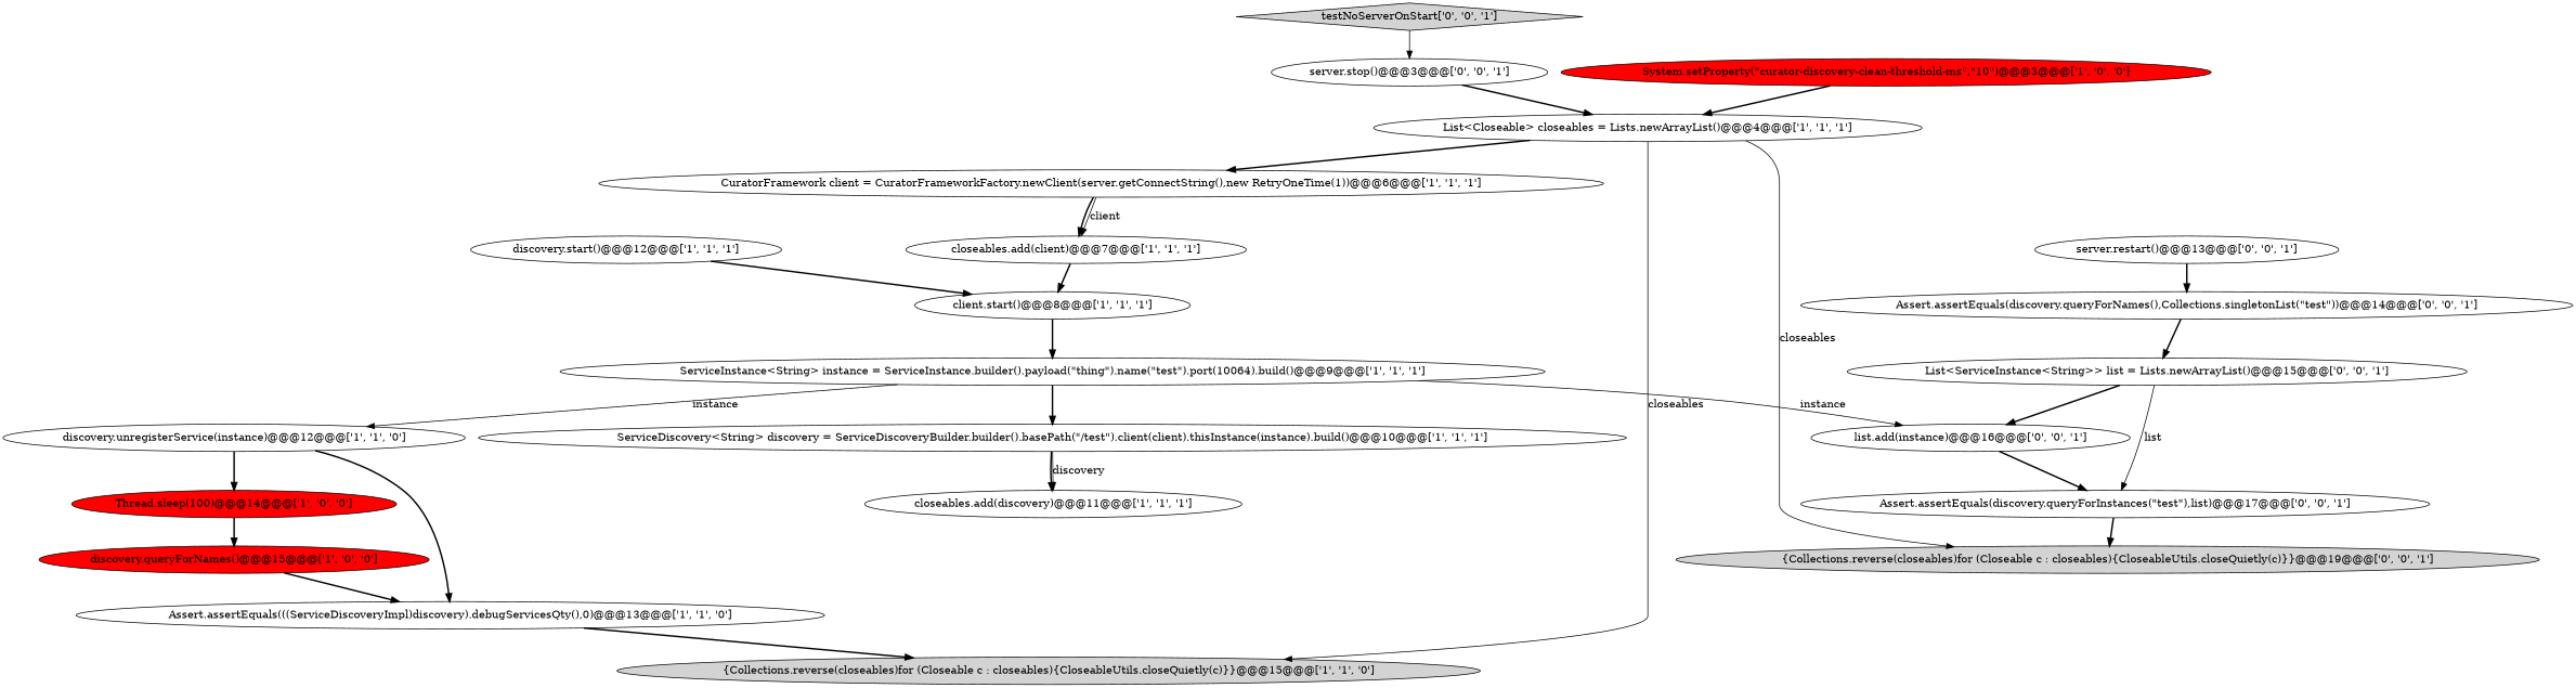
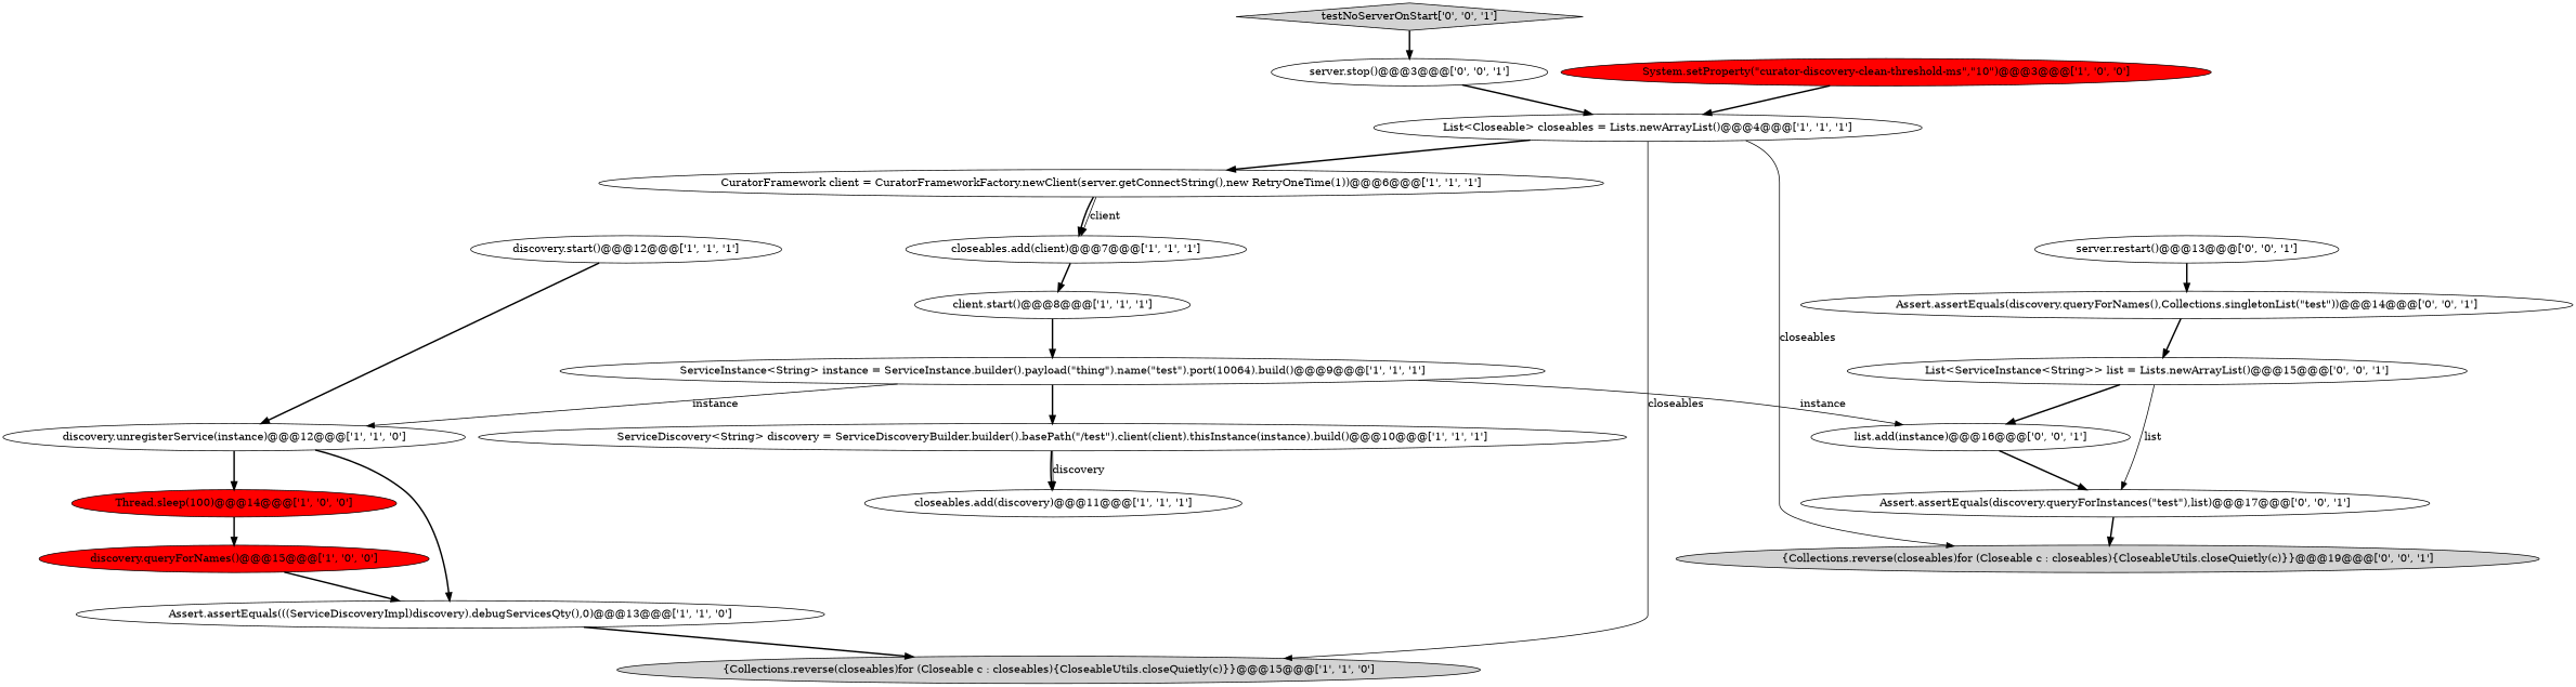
  digraph {
    node [fillcolor=white shape=ellipse style=filled]
    edge [style=bold]
    n1 [label="client.start()@@@8@@@['1', '1', '1']"]
    n2 [label="ServiceInstance<String> instance = ServiceInstance.builder().payload(\"thing\").name(\"test\").port(10064).build()@@@9@@@['1', '1', '1']"]
    n3 [label="discovery.unregisterService(instance)@@@12@@@['1', '1', '0']"]
    n4 [label="ServiceDiscovery<String> discovery = ServiceDiscoveryBuilder.builder().basePath(\"/test\").client(client).thisInstance(instance).build()@@@10@@@['1', '1', '1']"]
    n5 [label="list.add(instance)@@@16@@@['0', '0', '1']"]
    n6 [label="Assert.assertEquals(((ServiceDiscoveryImpl)discovery).debugServicesQty(),0)@@@13@@@['1', '1', '0']"]
    n7 [fillcolor=red label="Thread.sleep(100)@@@14@@@['1', '0', '0']"]
    n8 [fillcolor=lightgray label="{Collections.reverse(closeables)for (Closeable c : closeables){CloseableUtils.closeQuietly(c)}}@@@15@@@['1', '1', '0']"]
    n9 [fillcolor=red label="discovery.queryForNames()@@@15@@@['1', '0', '0']"]
    n10 [label="closeables.add(discovery)@@@11@@@['1', '1', '1']"]
    n11 [label="Assert.assertEquals(discovery.queryForInstances(\"test\"),list)@@@17@@@['0', '0', '1']"]
    n12 [label="List<Closeable> closeables = Lists.newArrayList()@@@4@@@['1', '1', '1']"]
    n13 [fillcolor=lightgray label="{Collections.reverse(closeables)for (Closeable c : closeables){CloseableUtils.closeQuietly(c)}}@@@19@@@['0', '0', '1']"]
    n14 [label="CuratorFramework client = CuratorFrameworkFactory.newClient(server.getConnectString(),new RetryOneTime(1))@@@6@@@['1', '1', '1']"]
    n15 [label="closeables.add(client)@@@7@@@['1', '1', '1']"]
    n16 [label="Assert.assertEquals(discovery.queryForNames(),Collections.singletonList(\"test\"))@@@14@@@['0', '0', '1']"]
    n17 [label="List<ServiceInstance<String>> list = Lists.newArrayList()@@@15@@@['0', '0', '1']"]
    n18 [fillcolor=lightgray label="testNoServerOnStart['0', '0', '1']" shape=diamond]
    n19 [label="server.stop()@@@3@@@['0', '0', '1']"]
    n20 [label="discovery.start()@@@12@@@['1', '1', '1']"]
    n21 [label="server.restart()@@@13@@@['0', '0', '1']"]
    n22 [fillcolor=red label="System.setProperty(\"curator-discovery-clean-threshold-ms\",\"10\")@@@3@@@['1', '0', '0']"]
    n1 -> n2
    n2 -> n3 [label=instance style=solid]
    n2 -> n4
    n2 -> n5 [label=instance style=solid]
    n3 -> n6
    n3 -> n7
    n4 -> n10
    n4 -> n10 [label=discovery style=solid]
    n5 -> n11
    n6 -> n8
    n7 -> n9
    n9 -> n6
    n11 -> n13
    n12 -> n8 [label=closeables style=solid]
    n12 -> n13 [label=closeables style=solid]
    n12 -> n14
    n14 -> n15
    n14 -> n15 [label=client style=solid]
    n15 -> n1
    n16 -> n17
    n17 -> n5
    n17 -> n11 [label=list style=solid]
-   n18 -> n19 [style=solid]
+   n18 -> n19
    n19 -> n12
-   n20 -> n1
+   n20 -> n3
    n21 -> n16
    n22 -> n12
  }
